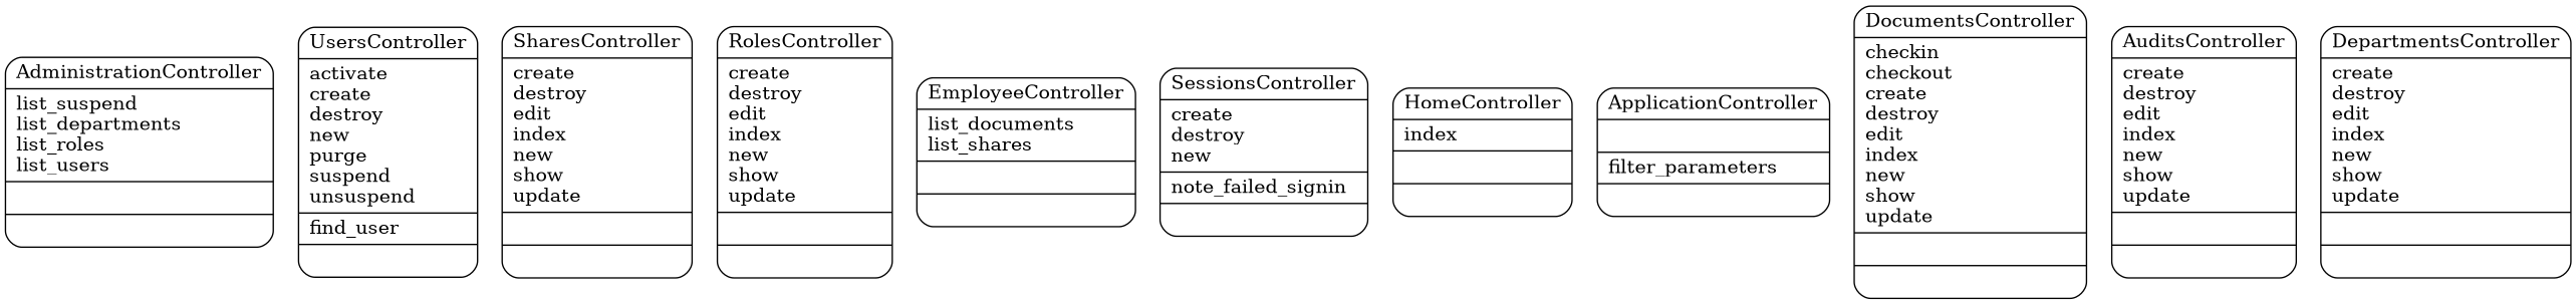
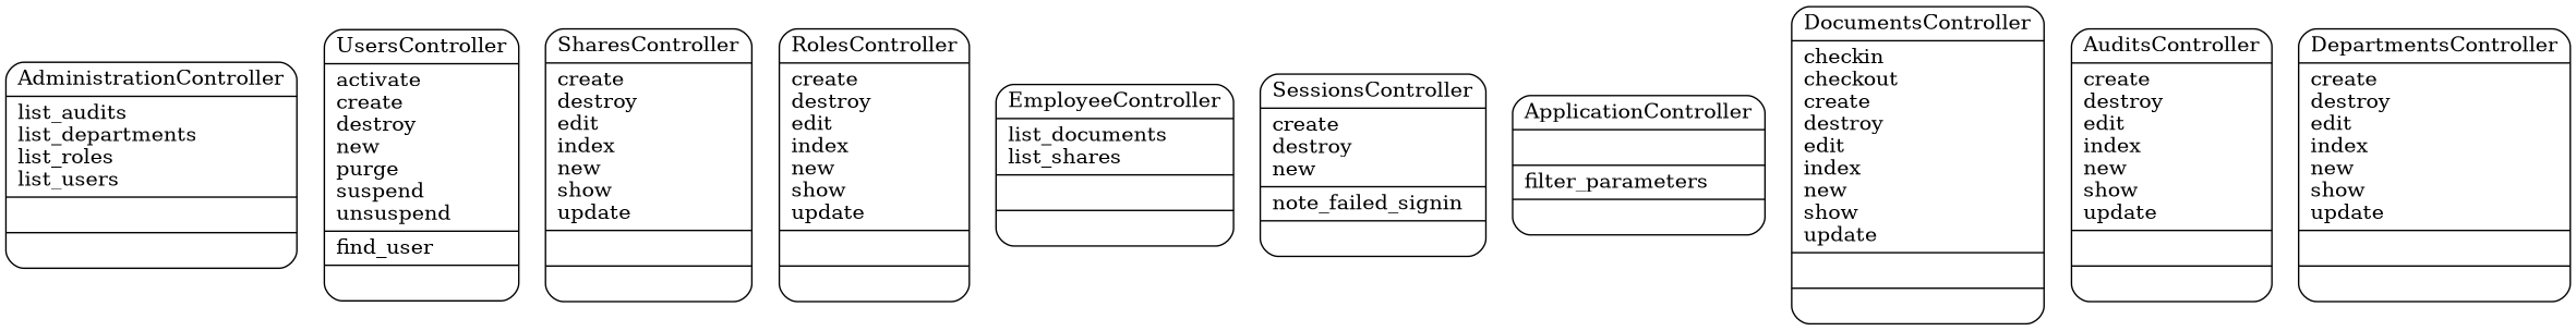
  digraph {
    splines=true
    node [shape=Mrecord]
-   n1 [label="{AdministrationController|list_suspend\llist_departments\llist_roles\llist_users\l|\l|\l}"]
+   n1 [label="{AdministrationController|list_audits\llist_departments\llist_roles\llist_users\l|\l|\l}"]
    n2 [label="{UsersController|activate\lcreate\ldestroy\lnew\lpurge\lsuspend\lunsuspend\l|find_user\l|\l}"]
    n3 [label="{SharesController|create\ldestroy\ledit\lindex\lnew\lshow\lupdate\l|\l|\l}"]
    n4 [label="{RolesController|create\ldestroy\ledit\lindex\lnew\lshow\lupdate\l|\l|\l}"]
    n5 [label="{EmployeeController|list_documents\llist_shares\l|\l|\l}"]
    n6 [label="{SessionsController|create\ldestroy\lnew\l|note_failed_signin\l|\l}"]
-   n7 [label="{HomeController|index\l|\l|\l}"]
    n8 [label="{ApplicationController|\l|filter_parameters\l|\l}"]
    n9 [label="{DocumentsController|checkin\lcheckout\lcreate\ldestroy\ledit\lindex\lnew\lshow\lupdate\l|\l|\l}"]
    n10 [label="{AuditsController|create\ldestroy\ledit\lindex\lnew\lshow\lupdate\l|\l|\l}"]
    n11 [label="{DepartmentsController|create\ldestroy\ledit\lindex\lnew\lshow\lupdate\l|\l|\l}"]
  }
